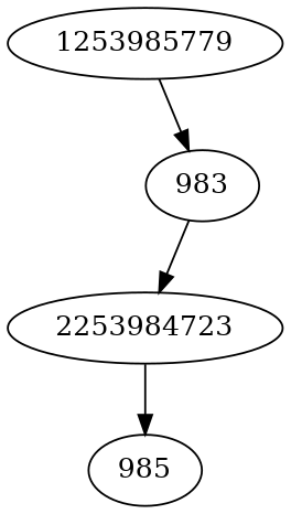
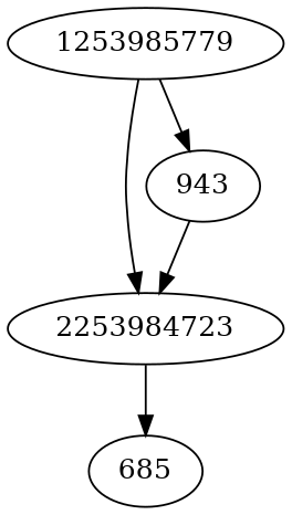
  strict digraph {
    n1 [label=1253985779]
    2253984723
-   983
-   985
+   983 [label=943]
+   985 [label=685]
+   n1 -> 2253984723
    n1 -> 983
    2253984723 -> 985
    983 -> 2253984723
  }
